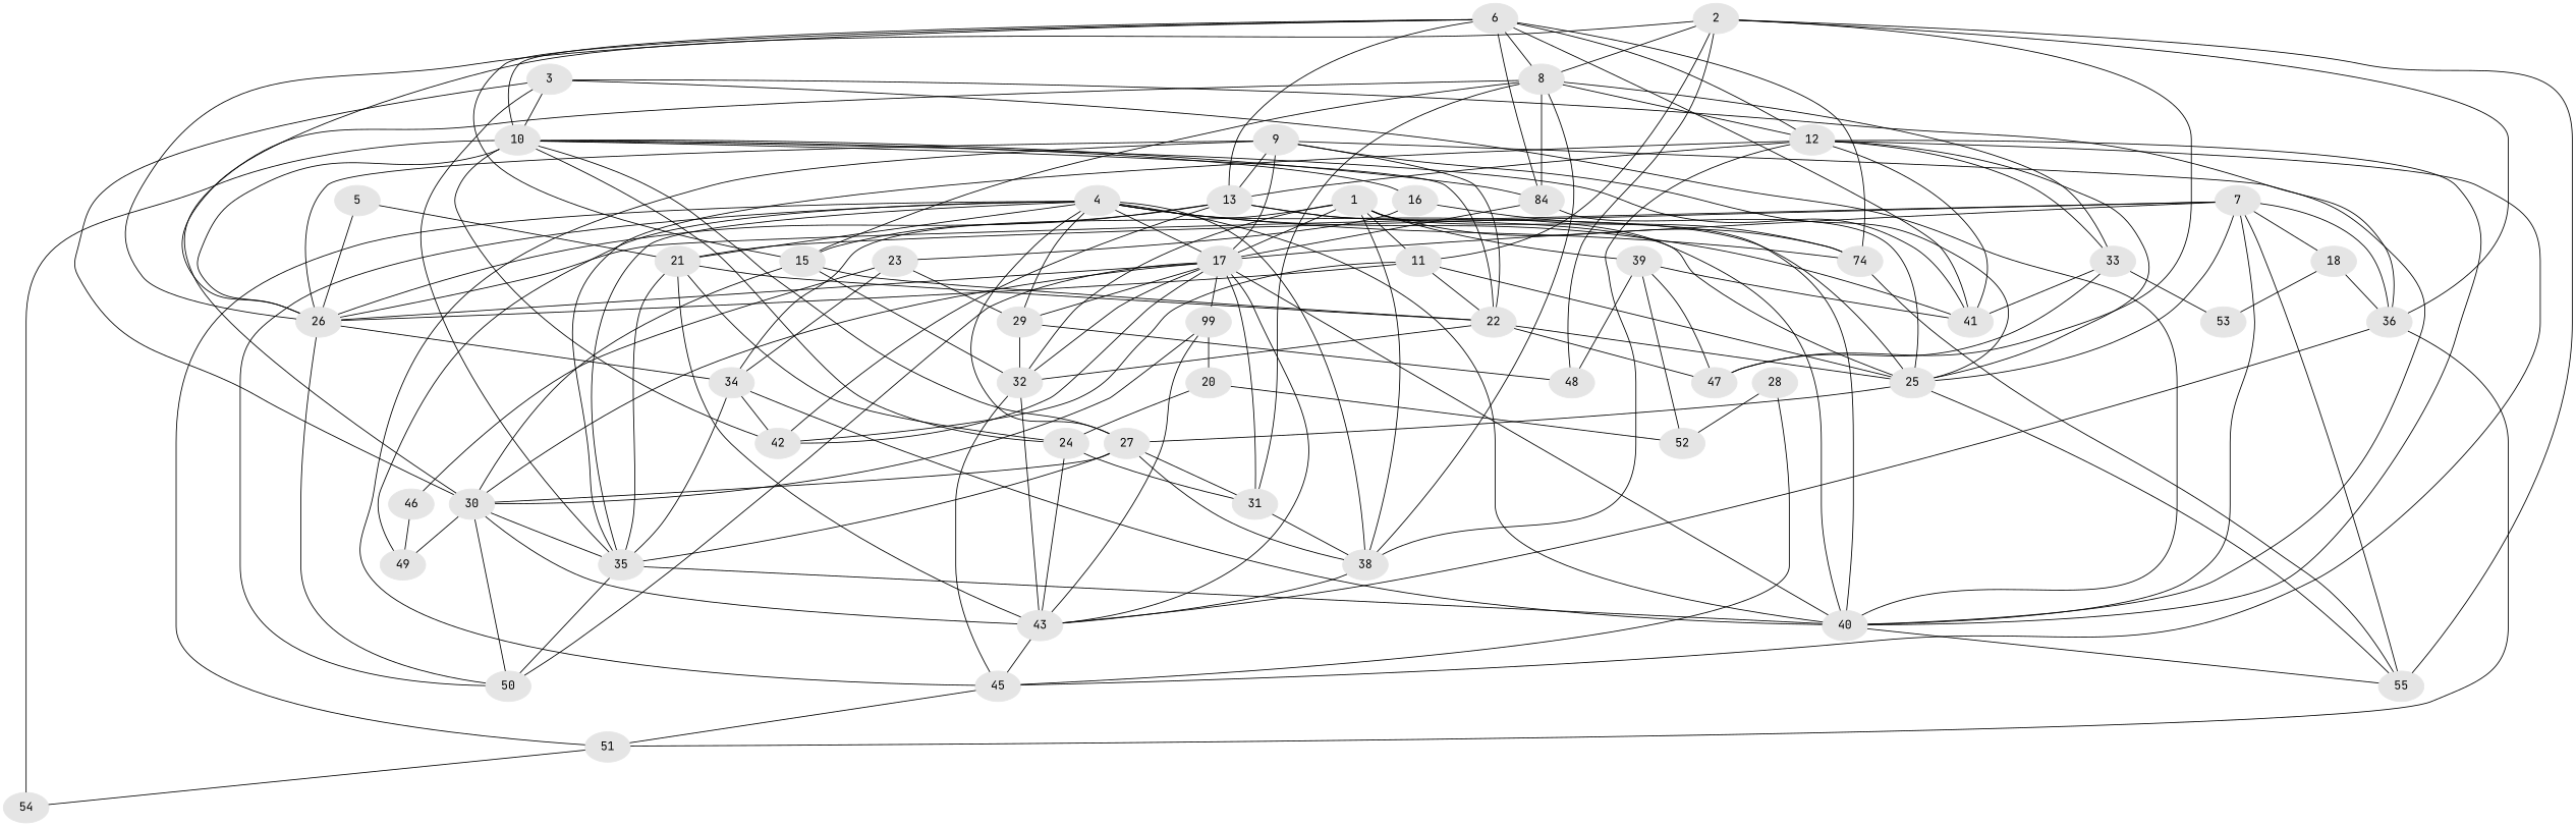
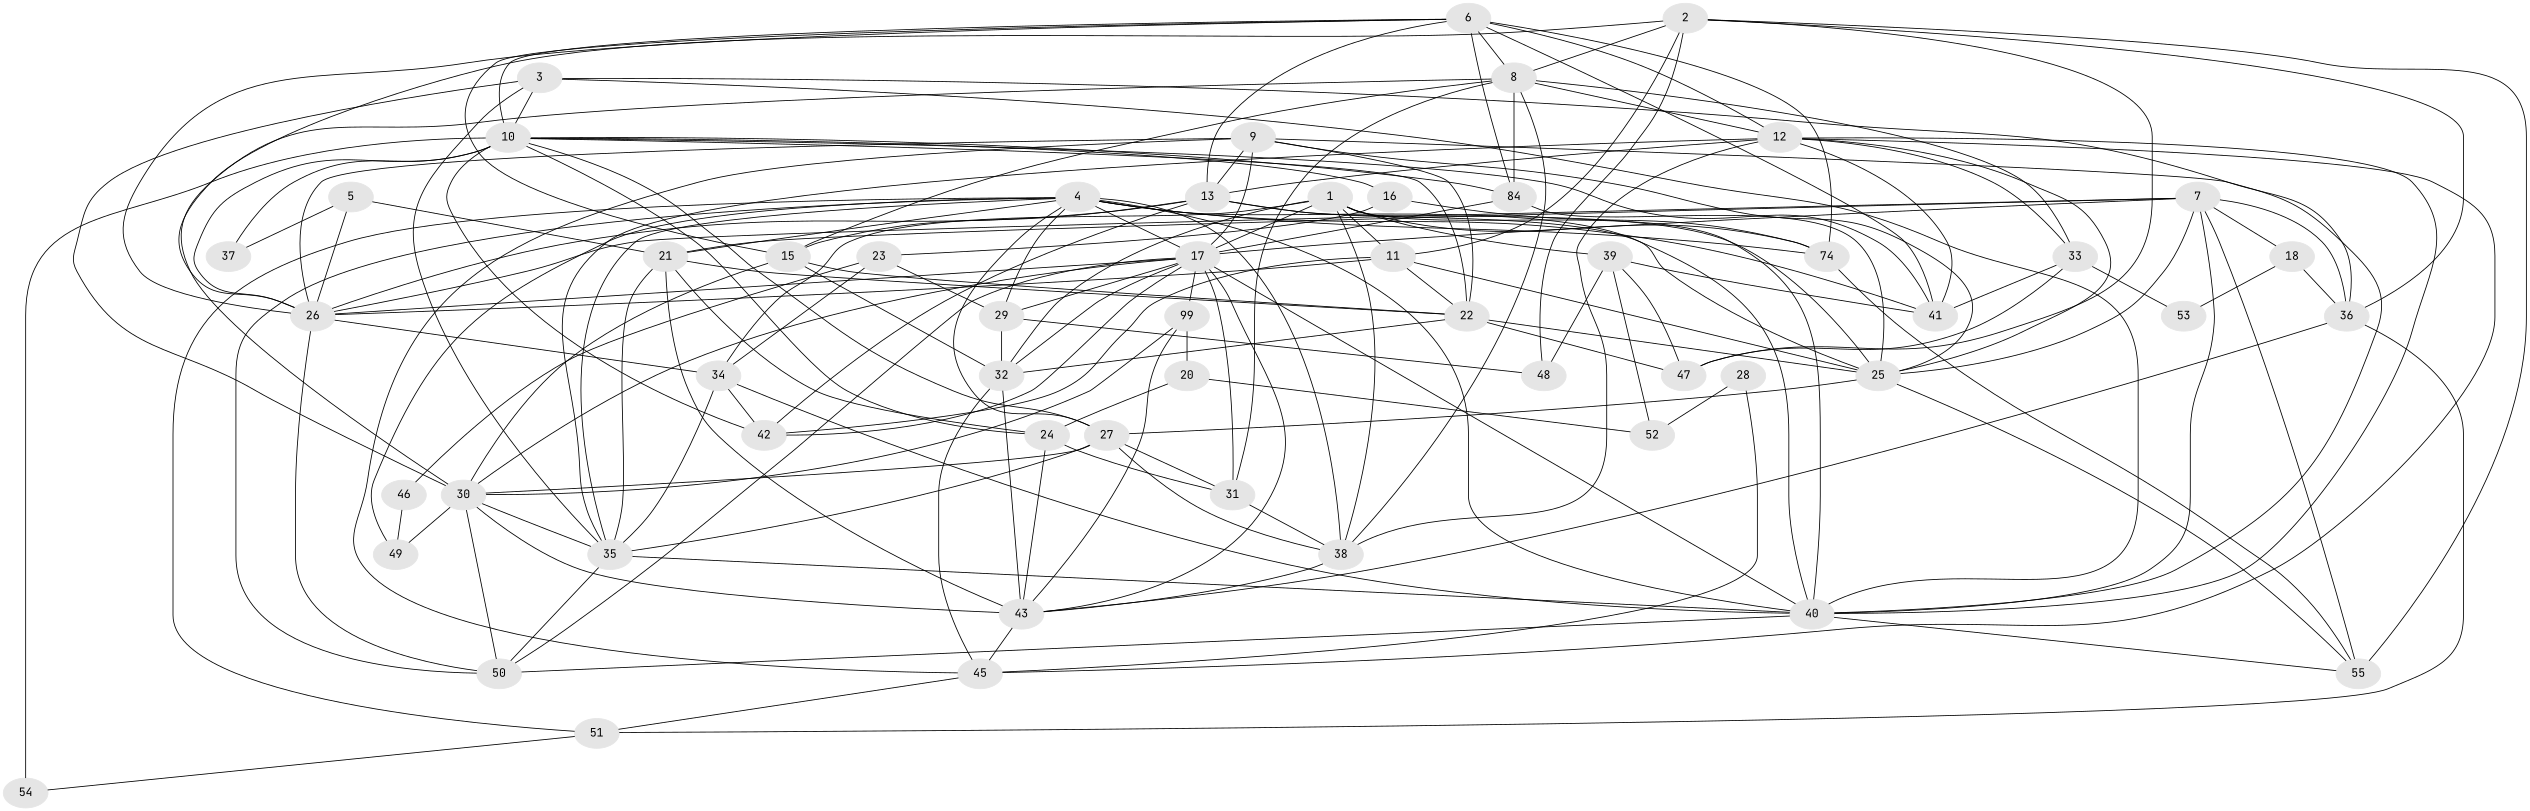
  graph {
    fontname="JetBrains Mono"
    node [color=gray90 fontname="JetBrains Mono" style=filled]
    edge [fontname="JetBrains Mono" weight=1.0]
    1
    11
    17
    32
    34
    38
    39
    40
    n9 [label=74]
    26
    25
    22
    42
    30
    29
    50
    31
    n18 [label=99]
    43
    45
    35
    47
    48
    41
    52
    55
    2
    8
    36
    12
    n31 [label=84]
    15
    33
    51
    3
    10
    27
+   37
    16
    24
    54
    49
    4
    21
    5
    6
    13
    7
    18
    53
    9
    23
    46
    20
    28
    1 -- 11
    1 -- 17 [weight=2.0]
    1 -- 32
    1 -- 34 [weight=2.0]
    1 -- 38
    1 -- 39
    1 -- 40
    1 -- n9
    11 -- 26
    11 -- 25
    11 -- 22
    11 -- 42
    17 -- 32
    17 -- 40
    17 -- 26
    17 -- 42
    17 -- 30
    17 -- 29
    17 -- 50
    17 -- 31
    17 -- n18
    17 -- 43
    32 -- 43 [weight=2.0]
    32 -- 45
    34 -- 40
    34 -- 42
    34 -- 35 [weight=2.0]
    38 -- 43
    39 -- 47
    39 -- 48
    39 -- 41
    39 -- 52
+   40 -- 50
    40 -- 55
    n9 -- 55
    26 -- 34
    26 -- 50
    25 -- 55
    25 -- 27
    22 -- 32
    22 -- 25
    22 -- 47
    30 -- 50
    30 -- 43
    30 -- 35
    30 -- 49
    29 -- 32
    29 -- 48
    31 -- 38
    n18 -- 30
    n18 -- 43
    n18 -- 20
    43 -- 45
    45 -- 51
    35 -- 40
    35 -- 50
    2 -- 11
    2 -- 26
    2 -- 47
    2 -- 48
    2 -- 55
    2 -- 8
    2 -- 36
    8 -- 38
    8 -- 30
    8 -- 31
    8 -- 12
    8 -- n31
    8 -- 15 [weight=2.0]
    8 -- 33
    36 -- 43
    36 -- 51
    12 -- 38
    12 -- 40
    12 -- 25
    12 -- 45
    12 -- 35 [weight=2.0]
    12 -- 41
    12 -- 33
    12 -- 13
    n31 -- 17
    n31 -- 25
    15 -- 32
    15 -- 22
    15 -- 30
    33 -- 47
    33 -- 41
    33 -- 53
    51 -- 54
    3 -- 40
    3 -- 30
    3 -- 35
    3 -- 36
    3 -- 10
    10 -- 26
    10 -- 22
    10 -- 42
    10 -- 41
    10 -- n31
    10 -- 27
+   10 -- 37
    10 -- 16
    10 -- 24
    10 -- 54 [weight=2.0]
    27 -- 38
    27 -- 30
    27 -- 31
    27 -- 35
    16 -- n9
    16 -- 23
    24 -- 31
    24 -- 43
    4 -- 17
    4 -- 38
    4 -- 40
    4 -- n9 [weight=3.0]
    4 -- 25 [weight=2.0]
    4 -- 29
    4 -- 50
    4 -- 35 [weight=2.0]
    4 -- 41
    4 -- 51
    4 -- 27 [weight=2.0]
    4 -- 49
    4 -- 21
    21 -- 22
    21 -- 43
    21 -- 35
    21 -- 24
    5 -- 26
+   5 -- 37
    5 -- 21
    6 -- n9
    6 -- 26
    6 -- 41
    6 -- 8
    6 -- 12
    6 -- n31
    6 -- 15
    6 -- 10
    6 -- 13
    13 -- 40
    13 -- 26
    13 -- 25
    13 -- 42
    13 -- 15
    7 -- 17
    7 -- 40
    7 -- 26
    7 -- 25 [weight=2.0]
    7 -- 55
    7 -- 36
    7 -- 21
    7 -- 18
    18 -- 36
    18 -- 53
    9 -- 17
    9 -- 40
    9 -- 26
    9 -- 25
    9 -- 22
    9 -- 45
    9 -- 13
    23 -- 34
    23 -- 29
    23 -- 46
    46 -- 49
    20 -- 52
    20 -- 24
    28 -- 45
    28 -- 52
  }
